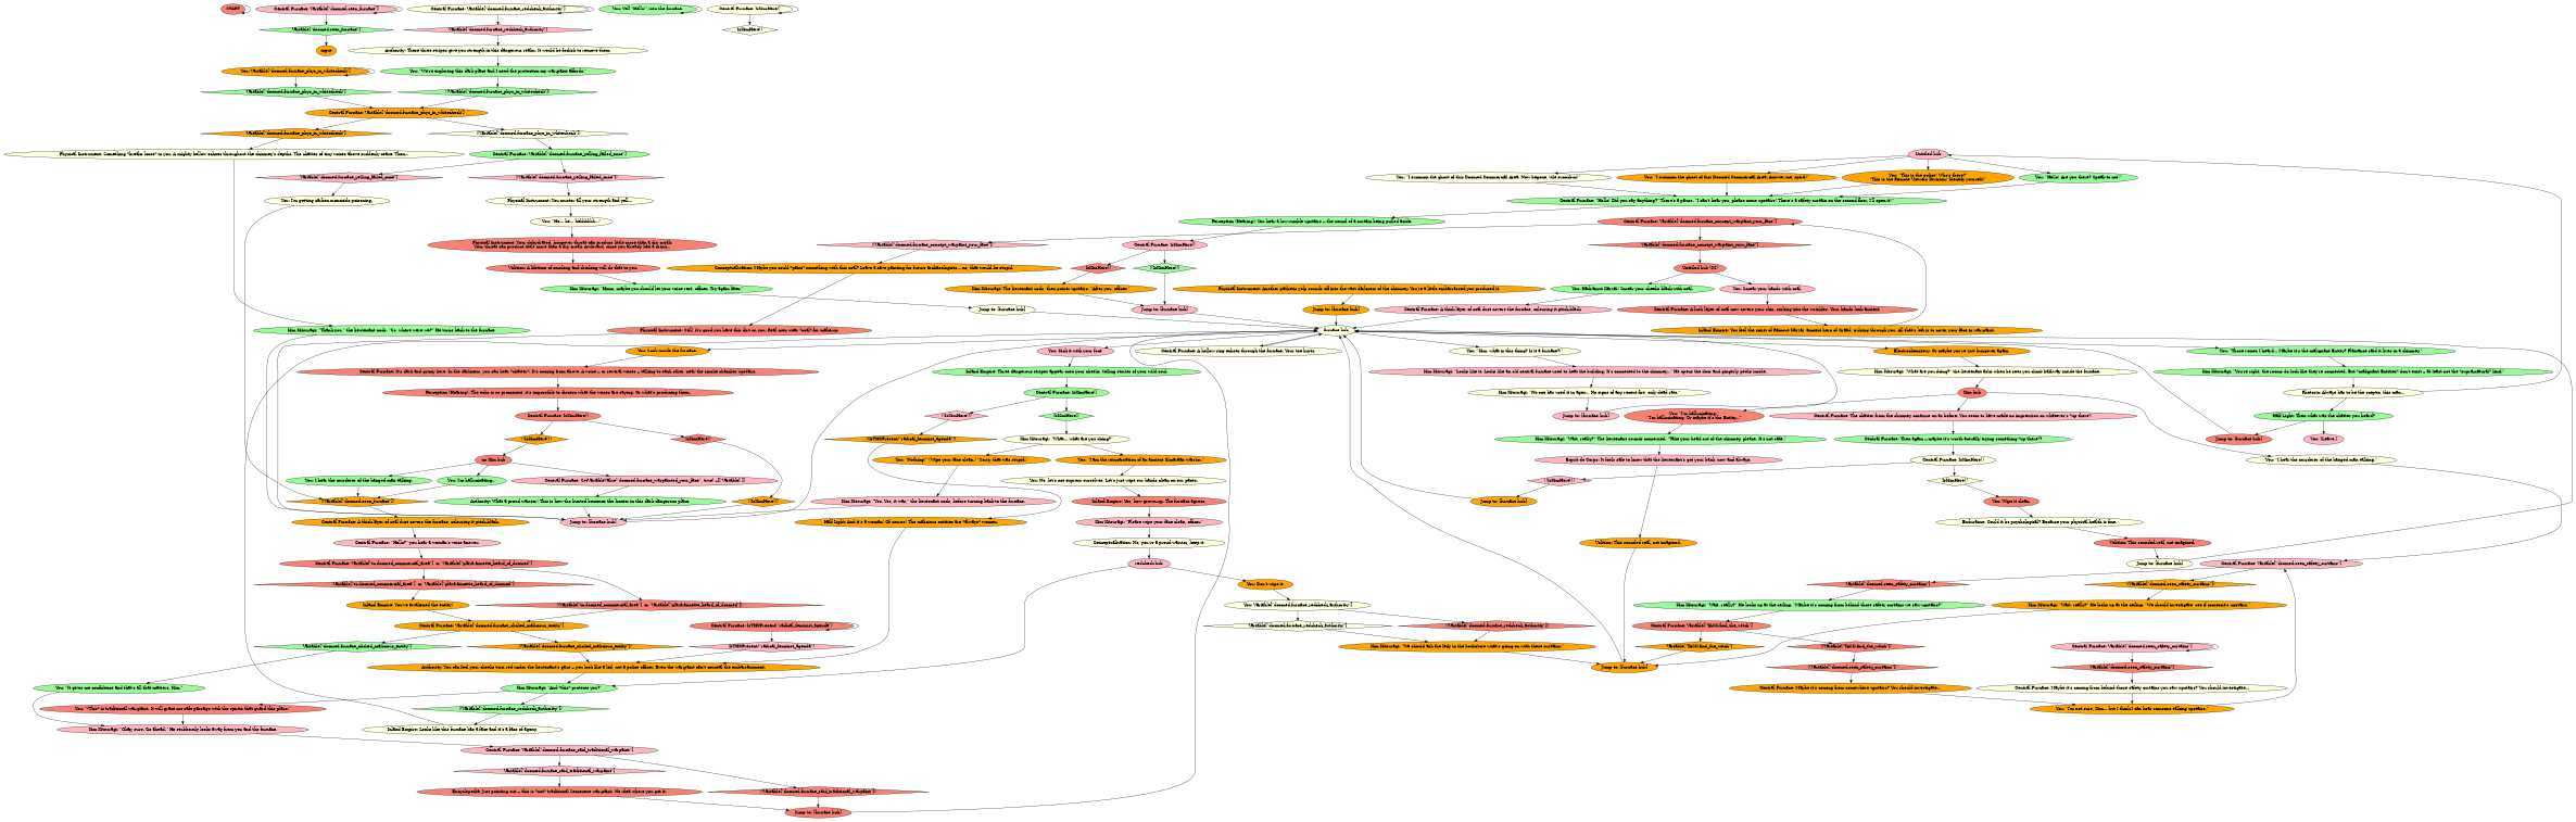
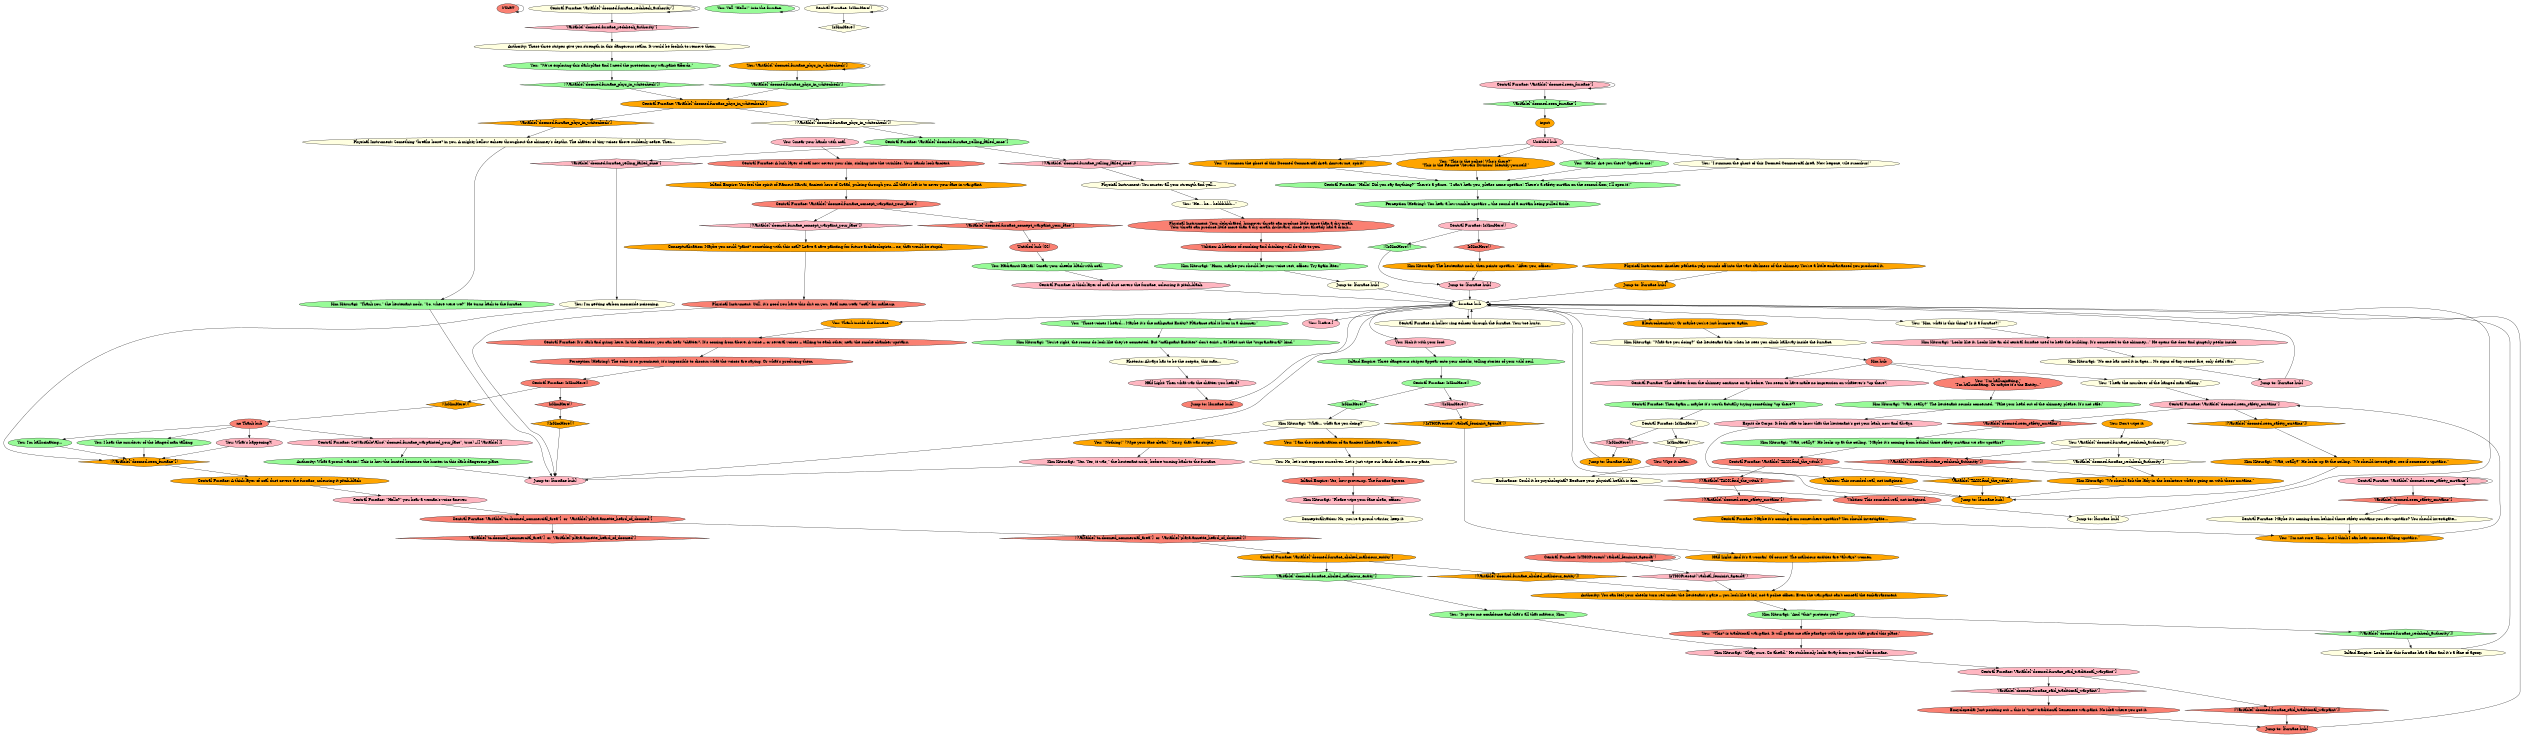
  digraph {
    node [fillcolor=orange style=filled]
    n1 [fillcolor=salmon label=START]
    n2 [label=input]
    n3 [fillcolor=lightpink label="Untitled hub"]
    n4 [label="You: \"This is the police! Who's there?\"\n\"This is the Remote Viewers Division! Identify yourself!\""]
    n5 [fillcolor=palegreen label="You: \"Hello! Are you there? Speak to me!\""]
    n6 [fillcolor=lightyellow label="You: \"I summon the ghost of this Doomed Commercial Area. Now begone, vile succubus!\""]
    n7 [label="You: \"I summon the ghost of this Doomed Commercial Area. Answer me, spirit!\""]
    n8 [fillcolor=lightpink label="Central Furnace: A thick layer of coal dust covers the furnace, colouring it pitch-black."]
    n9 [fillcolor=lightyellow label="furnace hub"]
    n10 [fillcolor=lightyellow label="Central Furnace: A hollow ring echoes through the furnace. Your toe hurts."]
    n11 [label="Electrochemistry: Or maybe you're just hungover again."]
    n12 [fillcolor=lightpink label="You: [Leave.]"]
    n13 [fillcolor=palegreen label="You: \"Those voices I heard... Maybe it's the malignant Entity? Plaisance said it lives in a chimney.\""]
-   n14 [label="You: Look inside the furnace."]
+   n14 [label="You: Thank inside the furnace."]
    n15 [fillcolor=lightpink label="You: Kick it with your foot."]
    n16 [fillcolor=lightyellow label="You: \"Kim, what is this thing? Is it a furnace?!\""]
    n17 [fillcolor=palegreen label="Inland Empire: Three dangerous stripes appear onto your cheeks, telling stories of your wild soul."]
    n18 [fillcolor=palegreen label="Central Furnace: IsKimHere()"]
    n19 [fillcolor=palegreen label="IsKimHere()" shape=diamond]
    n20 [fillcolor=lightpink label="!(IsKimHere())" shape=diamond]
    n21 [fillcolor=palegreen label="You: Yell \"Hello!\" into the furnace."]
    n22 [label="You: Variable[\"doomed.furnace_phys_in_whitecheck\"]"]
    n23 [fillcolor=palegreen label="Variable[\"doomed.furnace_phys_in_whitecheck\"]" shape=diamond]
    n24 [label="Central Furnace: Variable[\"doomed.furnace_phys_in_whitecheck\"]"]
    n25 [label="Variable[\"doomed.furnace_phys_in_whitecheck\"]" shape=diamond]
    n26 [fillcolor=lightyellow label="!(Variable[\"doomed.furnace_phys_in_whitecheck\"])" shape=diamond]
    n27 [fillcolor=palegreen label="!(Variable[\"doomed.furnace_phys_in_whitecheck\"])" shape=diamond]
    n28 [fillcolor=palegreen label="Kim Kitsuragi: \"And *this* protects you?\""]
    n29 [fillcolor=palegreen label="!(Variable[\"doomed.furnace_redcheck_authority\"])" shape=diamond]
    n30 [fillcolor=salmon label="You: \"*This* is traditional war-paint. It will grant me safe passage with the spirits that guard this place.\""]
    n31 [fillcolor=lightyellow label="Inland Empire: Looks like this furnace has a face and it's a face of agony."]
    n32 [fillcolor=lightpink label="Kim Kitsuragi: \"Okay, sure. Go ahead.\" He stubbornly looks away from you and the furnace."]
    n33 [fillcolor=salmon label="You: Wipe it clean."]
    n34 [fillcolor=lightyellow label="Endurance: Could it be psychological? Because your physical health is fine."]
    n35 [fillcolor=salmon label="Volition: This sounded real, not imagined."]
    n36 [fillcolor=palegreen label="Kim Kitsuragi: \"Hmm, maybe you should let your voice rest, officer. Try again later.\""]
    n37 [fillcolor=lightyellow label="Jump to: [furnace hub]"]
    n38 [fillcolor=lightpink label="Central Furnace: The chatter from the chimney continue on as before. You seem to have made no impression on whatever's *up there*."]
    n39 [fillcolor=palegreen label="Central Furnace: Then again -- maybe it's worth actually trying something *up there*?"]
    n40 [fillcolor=lightyellow label="Central Furnace: IsKimHere()"]
    n41 [label="You: \"I'm not sure, Kim... but I think I can hear someone talking upstairs.\""]
    n42 [fillcolor=lightpink label="Central Furnace: Variable[\"doomed.seen_safety_curtains\"]"]
    n43 [fillcolor=salmon label="Variable[\"doomed.seen_safety_curtains\"]" shape=diamond]
    n44 [label="!(Variable[\"doomed.seen_safety_curtains\"])" shape=diamond]
    n45 [fillcolor=lightyellow label="Kim Kitsuragi: \"What are you doing?\" the lieutenant asks when he sees you climb half-way inside the furnace."]
    n46 [fillcolor=salmon label="Kim hub"]
    n47 [fillcolor=lightpink label="You: Smear your hands with coal."]
    n48 [fillcolor=salmon label="Central Furnace: A lush layer of coal now covers your skin, sinking into the wrinkles. Your hands look ancient."]
    n49 [label="Inland Empire: You feel the spirit of Ramout Karzai, ancient hero of Graad, pulsing through you. All that's left is to cover your face in war-paint."]
    n50 [fillcolor=lightyellow label="You: No, let's not express ourselves. Let's just wipe our hands clean on our pants."]
    n51 [fillcolor=salmon label="Inland Empire: Yes, how grown-up. The furnace agrees."]
    n52 [fillcolor=lightpink label="Kim Kitsuragi: \"Please wipe your face clean, officer.\""]
    n53 [fillcolor=lightyellow label="Conceptualization: No, you're a proud warrior, keep it."]
-   n54 [fillcolor=lightpink label="redcheck hub"]
    n55 [fillcolor=lightyellow label="Central Furnace: IsKimHere()"]
    n56 [fillcolor=lightyellow label="IsKimHere()" shape=diamond]
    n57 [label="!(IsKimHere())" shape=diamond]
    n58 [fillcolor=lightpink label="Jump to: [furnace hub]"]
    n59 [fillcolor=salmon label="You: \"I'm hallucinating.\"\n\"I'm hallucinating. Or maybe it's the Entity...\""]
    n60 [fillcolor=lightyellow label="You: \"I hear the murderer of the hanged man talking.\""]
    n61 [fillcolor=lightyellow label="Jump to: [furnace hub]"]
    n62 [fillcolor=palegreen label="Kim Kitsuragi: \"Thank you,\" the lieutenant nods. \"So, where were we?\" He turns back to the furnace."]
    n63 [fillcolor=lightpink label="Central Furnace: \"Hello?\" you hear a woman's voice answer."]
    n64 [fillcolor=salmon label="Central Furnace: Variable[\"tc.doomed_commercial_area\"]  or  Variable[\"plaza.annette_heard_of_doomed\"]"]
    n65 [fillcolor=salmon label="Variable[\"tc.doomed_commercial_area\"]  or  Variable[\"plaza.annette_heard_of_doomed\"]" shape=diamond]
    n66 [fillcolor=salmon label="!(Variable[\"tc.doomed_commercial_area\"]  or  Variable[\"plaza.annette_heard_of_doomed\"])" shape=diamond]
    n67 [label="Authority: You can feel your cheeks turn red under the lieutenant's gaze -- you look like a kid, not a police officer. Even the war-paint can't conceal the embarrassment."]
    n68 [fillcolor=palegreen label="Central Furnace: \"Hello! Did you say anything?\" There's a pause. \"I can't hear you, please come upstairs! There's a safety curtain on the second floor, I'll open it!\""]
    n69 [fillcolor=lightpink label="Central Furnace: Variable[\"doomed.seen_furnace\"]"]
    n70 [fillcolor=palegreen label="Variable[\"doomed.seen_furnace\"]" shape=diamond]
    n71 [label="!(Variable[\"doomed.seen_furnace\"])" shape=diamond]
    n72 [label="Central Furnace: A thick layer of coal dust covers the furnace, colouring it pitch-black."]
    n73 [fillcolor=lightpink label="Central Furnace: Variable[\"doomed.seen_safety_curtains\"]"]
    n74 [fillcolor=salmon label="Variable[\"doomed.seen_safety_curtains\"]" shape=diamond]
    n75 [fillcolor=lightyellow label="Central Furnace: Maybe it's coming from behind those safety curtains you saw upstairs? You should investigate..."]
    n76 [fillcolor=salmon label="!(Variable[\"doomed.seen_safety_curtains\"])" shape=diamond]
    n77 [label="Central Furnace: Maybe it's coming from somewhere upstairs? You should investigate..."]
    n78 [label="Kim Kitsuragi: \"We should ask the lady in the bookstore what's going on with these curtains.\""]
    n79 [label="Jump to: [furnace hub]"]
    n80 [fillcolor=lightyellow label="Central Furnace: Variable[\"doomed.furnace_redcheck_authority\"]"]
    n81 [fillcolor=lightpink label="Variable[\"doomed.furnace_redcheck_authority\"]" shape=diamond]
    n82 [fillcolor=lightyellow label="Authority: These three stripes give you strength in this dangerous realm. It would be foolish to remove them."]
    n83 [fillcolor=palegreen label="You: \"We're exploring this dark place and I need the protection my war-paint affords.\""]
    n84 [fillcolor=palegreen label="You: \"It gives me confidence and that's all that matters, Kim.\""]
    n85 [fillcolor=lightpink label="Central Furnace: Variable[\"doomed.furnace_said_traditional_warpaint\"]"]
    n86 [fillcolor=salmon label="Central Furnace: IsTHCPresent(\"radical_feminist_agenda\")"]
    n87 [fillcolor=lightpink label="IsTHCPresent(\"radical_feminist_agenda\")" shape=diamond]
    n88 [label="!(IsTHCPresent(\"radical_feminist_agenda\"))" shape=diamond]
    n89 [label="Half Light: And it's a woman! Of course! The malicious entities are *always* women."]
    n90 [fillcolor=lightpink label="Central Furnace: SetVariableValue(\"doomed.furnace_warpainted_your_face\", true) --[[ Variable[ ]]"]
    n91 [fillcolor=palegreen label="Authority: What a proud warrior! This is how the hunted becomes the hunter in this dark dangerous place."]
    n92 [fillcolor=lightyellow label="You: I'm getting carbon monoxide poisoning."]
    n93 [label="Physical Instrument: Another pathetic yelp sounds off into the vast darkness of the chimney. You're a little embarrassed you produced it."]
    n94 [label="Jump to: [furnace hub]"]
    n95 [fillcolor=lightyellow label="Kim Kitsuragi: \"What... what are you doing?\""]
    n96 [label="You: \"I am the reincarnation of an ancient Iilmaraan warrior.\""]
    n97 [label="You: \"Nothing!\" (Wipe your face clean.) \"Sorry, that was stupid.\""]
    n98 [label="You: Don't wipe it."]
    n99 [fillcolor=lightyellow label="You: Variable[\"doomed.furnace_redcheck_authority\"]"]
    n100 [fillcolor=lightyellow label="Physical Instrument: Something *breaks loose* in you. A mighty bellow echoes throughout the chimney's depths. The chatter of tiny voices above suddenly cease. Then..."]
    n101 [fillcolor=palegreen label="Kim Kitsuragi: \"Wait, really?\" He looks up at the ceiling. \"Maybe it's coming from behind those safety curtains we saw upstairs?\""]
    n102 [fillcolor=salmon label="Central Furnace: Variable[\"TASK.find_the_witch\"]"]
    n103 [label="Variable[\"TASK.find_the_witch\"]" shape=diamond]
    n104 [fillcolor=salmon label="!(Variable[\"TASK.find_the_witch\"])" shape=diamond]
    n105 [label="Kim Kitsuragi: \"Wait, really?\" He looks up at the ceiling. \"We should investigate, see if someone's upstairs.\""]
    n106 [fillcolor=lightyellow label="IsKimHere()" shape=diamond]
    n107 [fillcolor=lightpink label="!(IsKimHere())" shape=diamond]
    n108 [label="Jump to: [furnace hub]"]
    n109 [fillcolor=salmon label="Central Furnace: IsKimHere()"]
    n110 [fillcolor=salmon label="IsKimHere()" shape=diamond]
    n111 [label="!(IsKimHere())" shape=diamond]
-   n112 [fillcolor=salmon label="no Kim hub"]
+   n112 [fillcolor=salmon label="no Thank hub"]
+   n113 [fillcolor=lightpink label="You: What's happening?!"]
    n114 [fillcolor=palegreen label="You: I'm hallucinating..."]
    n115 [fillcolor=palegreen label="You: I hear the murderer of the hanged man talking."]
    n116 [fillcolor=palegreen label="Kim Kitsuragi: \"Wait, really?\" The lieutenant sounds concerned. \"Take your head out of the chimney, please. It's not safe.\""]
    n117 [fillcolor=lightpink label="Esprit de Corps: It feels safe to know that the lieutenant's got your back, now and always."]
    n118 [label="Volition: This sounded real, not imagined."]
    n119 [fillcolor=palegreen label="You: Hadramut Karzai! Smear your cheeks black with coal."]
    n120 [fillcolor=lightpink label="Kim Kitsuragi: \"Looks like it. Looks like an old central furnace used to heat the building. It's connected to the chimney...\" He opens the door and gingerly peeks inside."]
    n121 [fillcolor=lightyellow label="Kim Kitsuragi: \"No one has used it in ages... No signs of any recent fire, only dead rats.\""]
    n122 [fillcolor=lightpink label="Jump to: [furnace hub]"]
    n123 [fillcolor=palegreen label="Perception (Hearing): You hear a low rumble upstairs -- the sound of a curtain being pulled aside."]
    n124 [fillcolor=lightpink label="Central Furnace: IsKimHere()"]
    n125 [fillcolor=salmon label="IsKimHere()" shape=diamond]
    n126 [fillcolor=palegreen label="!(IsKimHere())" shape=diamond]
    n127 [label="Kim Kitsuragi: The lieutenant nods, then points upstairs. \"After you, officer.\""]
    n128 [fillcolor=lightpink label="Jump to: [furnace hub]"]
    n129 [fillcolor=palegreen label="Kim Kitsuragi: \"You're right, the rooms do look like they're connected. But *malignant Entities* don't exist -- at least not the *supra-natural* kind.\""]
    n130 [fillcolor=lightyellow label="Rhetoric: Always has to be the sceptic, this man..."]
    n131 [fillcolor=salmon label="Encyclopedia: Just pointing out -- this is *not* traditional Semenese war-paint. No idea where you got it."]
    n132 [fillcolor=salmon label="Jump to: [furnace hub]"]
    n133 [fillcolor=salmon label="Central Furnace: It's dark and grimy here. In the darkness, you can hear *chatter*. It's coming from above. A voice -- or several voices -- talking to each other, near the smoke chamber upstairs."]
    n134 [fillcolor=salmon label="Perception (Hearing): The echo is so prominent, it's impossible to discern what the voices are saying. Or what's producing them."]
-   n135 [fillcolor=palegreen label="Half Light: Then what was the chatter you heard?"]
+   n135 [fillcolor=lightpink label="Half Light: Then what was the chatter you heard?"]
    n136 [fillcolor=salmon label="Jump to: [furnace hub]"]
    n137 [fillcolor=lightpink label="Kim Kitsuragi: \"Yes. Yes, it was,\" the lieutenant nods, before turning back to the furnace."]
    n138 [fillcolor=lightyellow label="Physical Instrument: You muster all your strength and yell..."]
    n139 [fillcolor=lightyellow label="You: \"He... he... hekkhhhh...\""]
    n140 [fillcolor=salmon label="Physical Instrument: Your dehydrated, hungover throat can produce little more than a dry croak.\nYour throat can produce little more than a dry croak. Awkward, since you already had a drink..."]
-   n141 [label="Inland Empire: You've awakened the entity!"]
    n142 [label="Central Furnace: Variable[\"doomed.furnace_clicked_malicious_entity\"]"]
    n143 [fillcolor=palegreen label="Variable[\"doomed.furnace_clicked_malicious_entity\"]" shape=diamond]
    n144 [label="!(Variable[\"doomed.furnace_clicked_malicious_entity\"])" shape=diamond]
    n145 [fillcolor=palegreen label="Central Furnace: Variable[\"doomed.furnace_yelling_failed_once\"]"]
    n146 [fillcolor=lightpink label="Variable[\"doomed.furnace_yelling_failed_once\"]" shape=diamond]
    n147 [fillcolor=lightpink label="!(Variable[\"doomed.furnace_yelling_failed_once\"])" shape=diamond]
    n148 [fillcolor=salmon label="Volition: A lifetime of smoking and drinking will do that to you."]
    n149 [fillcolor=lightpink label="Variable[\"doomed.furnace_said_traditional_warpaint\"]" shape=diamond]
    n150 [fillcolor=salmon label="!(Variable[\"doomed.furnace_said_traditional_warpaint\"])" shape=diamond]
    n151 [label="Conceptualization: Maybe you could *paint* something with this coal? Leave a cave painting for future archaeologists... no, that would be stupid."]
    n152 [fillcolor=salmon label="Physical Instrument: Still, it's good you have this dirt on you. Real men wear *coal* for make-up."]
    n153 [fillcolor=salmon label="Central Furnace: Variable[\"doomed.furnace_concept_warpaint_your_face\"]"]
    n154 [fillcolor=salmon label="Variable[\"doomed.furnace_concept_warpaint_your_face\"]" shape=diamond]
    n155 [fillcolor=lightpink label="!(Variable[\"doomed.furnace_concept_warpaint_your_face\"])" shape=diamond]
    n156 [fillcolor=salmon label="Untitled hub (02)"]
    n157 [fillcolor=lightyellow label="Variable[\"doomed.furnace_redcheck_authority\"]" shape=diamond]
    n158 [fillcolor=salmon label="!(Variable[\"doomed.furnace_redcheck_authority\"])" shape=diamond]
    n1 -> n1
-   n130 -> n3
+   n2 -> n3
    n3 -> n4
    n3 -> n5
    n3 -> n6
    n3 -> n7
    n4 -> n68
    n5 -> n68
    n6 -> n68
    n7 -> n68
    n8 -> n9
    n9 -> n10
    n9 -> n11
-   n135 -> n12
+   n9 -> n12
    n9 -> n13
    n9 -> n14
    n9 -> n15
    n9 -> n16
    n10 -> n9
    n11 -> n45
    n13 -> n129
    n14 -> n133
    n15 -> n17
    n16 -> n120
    n17 -> n18
    n18 -> n19
    n18 -> n20
    n19 -> n95
    n20 -> n88
    n21 -> n21
    n22 -> n22
    n22 -> n23
    n23 -> n24
    n24 -> n25
    n24 -> n26
    n25 -> n100
    n26 -> n145
    n27 -> n24
    n28 -> n29
    n28 -> n30
    n29 -> n31
    n30 -> n32
    n31 -> n9
    n32 -> n85
    n33 -> n34
    n34 -> n35
    n35 -> n61
    n36 -> n37
    n37 -> n9
    n38 -> n39
    n39 -> n40
    n40 -> n106
    n40 -> n107
    n41 -> n42
    n42 -> n43
    n42 -> n44
    n43 -> n101
    n44 -> n105
    n45 -> n46
    n46 -> n38
    n46 -> n59
    n46 -> n60
    n47 -> n48
    n48 -> n49
    n49 -> n153
    n50 -> n51
    n51 -> n52
    n52 -> n53
-   n53 -> n54
-   n54 -> n28
-   n54 -> n98
    n55 -> n55
    n55 -> n56
    n57 -> n58
    n58 -> n9
    n59 -> n116
    n60 -> n42
    n61 -> n9
    n62 -> n58
    n63 -> n64
    n64 -> n65
    n64 -> n66
-   n65 -> n141
    n66 -> n142
    n67 -> n28
    n68 -> n123
    n69 -> n69
    n69 -> n70
    n70 -> n2
    n71 -> n72
    n72 -> n63
    n73 -> n73
    n73 -> n74
    n74 -> n75
    n75 -> n41
    n76 -> n77
    n77 -> n41
    n78 -> n79
    n79 -> n9
    n80 -> n80
    n80 -> n81
    n81 -> n82
    n82 -> n83
    n83 -> n27
    n84 -> n32
    n85 -> n149
    n85 -> n150
    n86 -> n86
    n86 -> n87
    n87 -> n67
    n88 -> n89
    n89 -> n67
    n90 -> n91
    n91 -> n58
    n92 -> n71
    n93 -> n94
    n94 -> n9
    n95 -> n96
    n95 -> n97
    n96 -> n50
    n97 -> n137
    n98 -> n99
    n99 -> n157
    n99 -> n158
    n100 -> n62
    n101 -> n102
    n102 -> n103
    n102 -> n104
    n103 -> n79
    n104 -> n76
    n105 -> n79
    n106 -> n33
    n107 -> n108
    n108 -> n9
    n109 -> n110
    n109 -> n111
    n110 -> n57
    n111 -> n112
    n112 -> n90
+   n112 -> n113
    n112 -> n114
    n112 -> n115
+   n113 -> n71
    n114 -> n71
    n115 -> n71
    n116 -> n117
    n117 -> n118
    n118 -> n79
    n119 -> n8
    n120 -> n121
    n121 -> n122
    n122 -> n9
    n123 -> n124
    n124 -> n125
    n124 -> n126
    n125 -> n127
    n126 -> n128
    n127 -> n128
    n128 -> n9
    n129 -> n130
    n130 -> n135
    n131 -> n132
    n132 -> n9
    n133 -> n134
    n134 -> n109
    n135 -> n136
    n136 -> n9
    n137 -> n58
    n138 -> n139
    n139 -> n140
    n140 -> n148
-   n141 -> n142
    n142 -> n143
    n142 -> n144
    n143 -> n84
    n144 -> n67
    n145 -> n146
    n145 -> n147
    n146 -> n92
    n147 -> n138
    n148 -> n36
    n149 -> n131
    n150 -> n132
    n151 -> n152
    n152 -> n58
    n153 -> n154
    n153 -> n155
    n154 -> n156
    n155 -> n151
-   n156 -> n47
    n156 -> n119
    n157 -> n78
    n158 -> n78
  }
